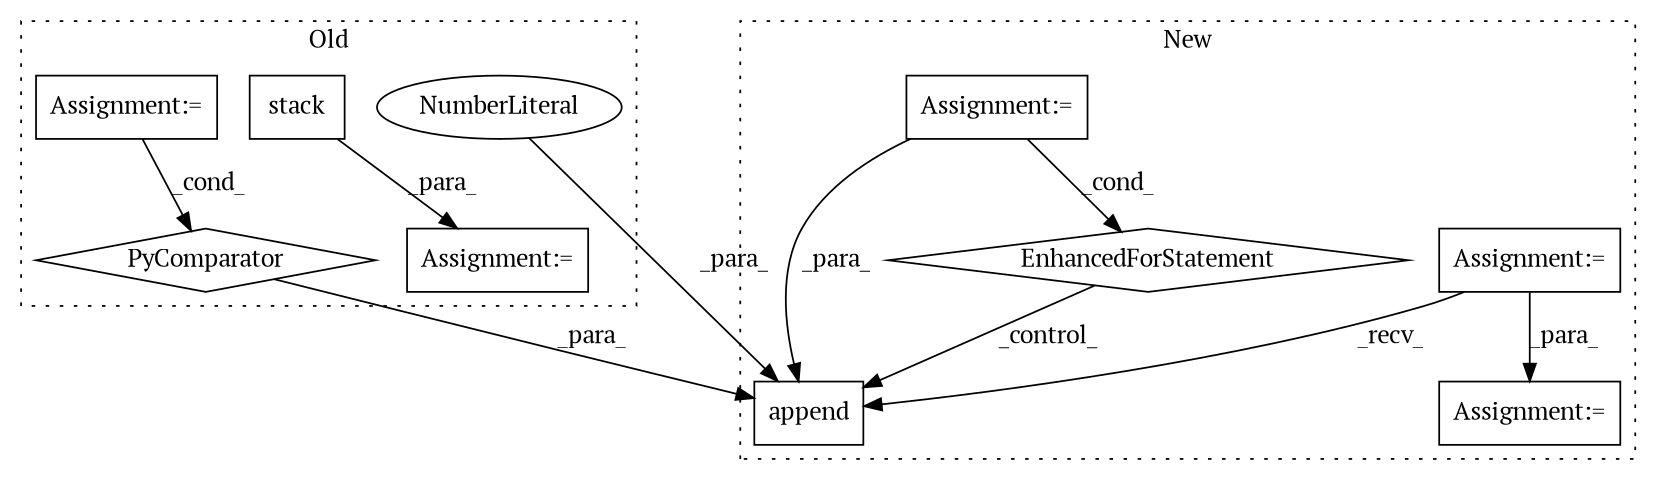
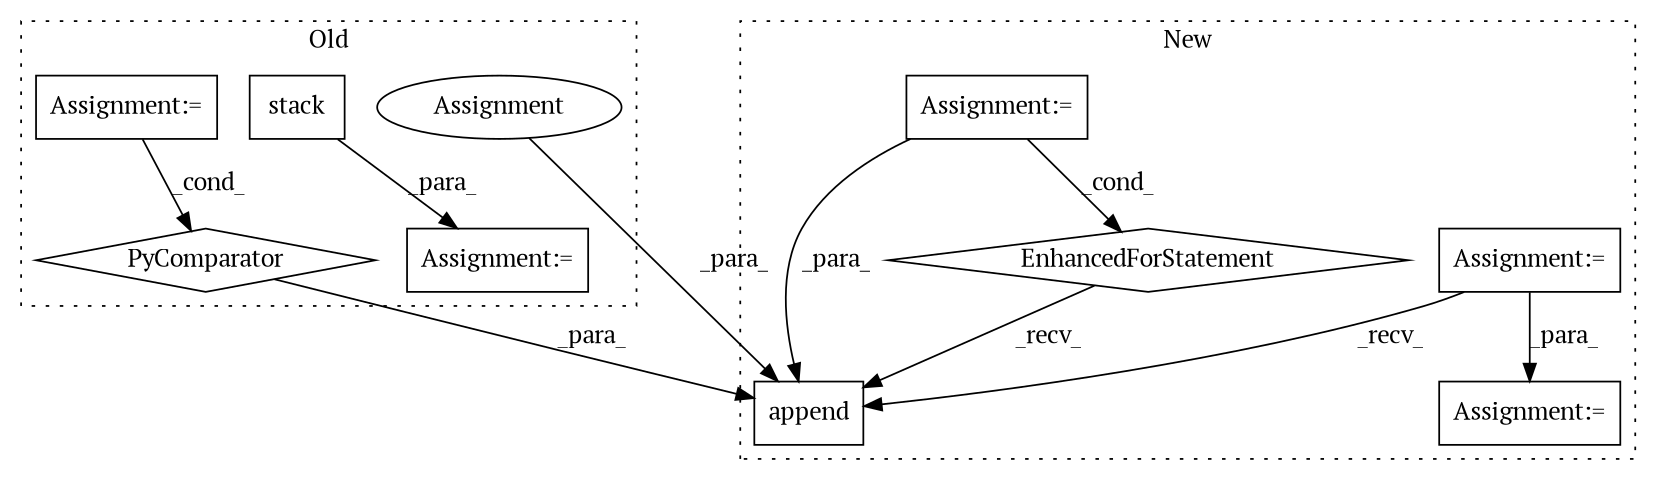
  digraph {
    fontname="PT Serif"
    node [a=7 fontname="PT Serif" l=1 s="9035,9161" shape=box]
    edge [fontname="PT Serif"]
    n1 [a=32 l="17,1" label=stack s="9203,9340"]
    n2 [label="Assignment:=" s=9409]
-   n3 [a=34 label=NumberLiteral s=9339 shape=ellipse]
+   n3 [a=34 label=Assignment s=9339 shape=ellipse]
    n4 [label="Assignment:=" s=8320]
    n5 [a=113 l=26 label=PyComparator s=8885 shape=diamond]
    n6 [a=32 l="7,1" label=append s="9365,9378"]
    n7 [l="53,2" label="Assignment:="]
    n8 [label="Assignment:=" s=9017]
    n9 [label="Assignment:=" s=9399]
    n10 [a=70 l="53,2" label=EnhancedForStatement shape=diamond]
    subgraph cluster_1 {
      label=Old
      style=dotted
      n1
      n2
      n3
      n4
      n5
    }
    subgraph cluster_2 {
      label=New
      style=dotted
      n6
      n7
      n8
      n9
      n10
    }
    n1 -> n2 [label=_para_]
    n3 -> n6 [label=_para_]
    n4 -> n5 [label=_cond_]
    n5 -> n6 [label=_para_]
    n7 -> n6 [label=_para_]
    n7 -> n10 [label=_cond_]
    n8 -> n6 [label=_recv_]
    n8 -> n9 [label=_para_]
-   n10 -> n6 [label=_control_]
+   n10 -> n6 [label=_recv_]
  }
